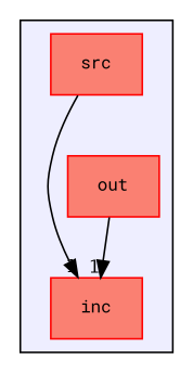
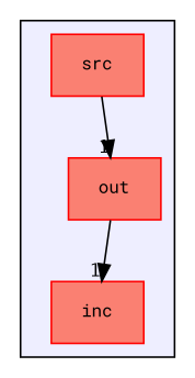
  digraph {
    compound=true
    fontname="Roboto Mono"
    node [color=red fillcolor=salmon fontname="Roboto Mono" fontsize=10 shape=box style=filled]
    edge [fontname="Roboto Mono" headlabel=1 labeldistance=1.5 labelfontname=Helvetica labelfontsize=10]
    n1 [label=inc]
    n2 [label=out]
    n3 [label=src]
    subgraph cluster_1 {
      bgcolor="#eeeeff"
      pencolor=black
      n1
      n2
      n3
    }
    n2 -> n1
-   n3 -> n1
+   n3 -> n2
  }
